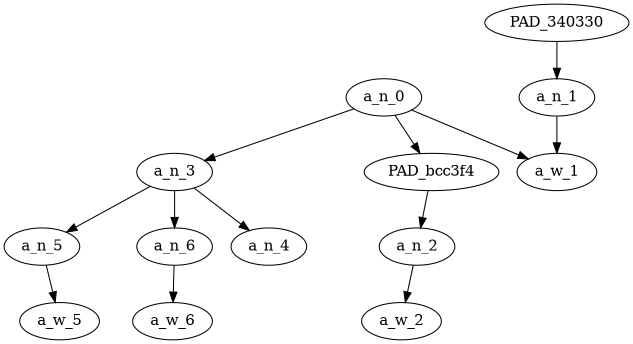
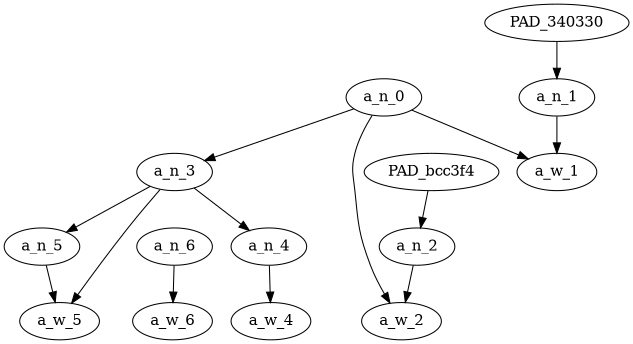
  strict digraph {
    node [div_dir=1 index=0 level=0 text_span="[1]" value=0.08801654]
    a_n_0 [level=3 text_span="[0, 1, 2, 3, 4]" value=1.00000004]
    PAD_bcc3f4 [index=1 level=2]
    a_n_3 [index=2 level=2 text_span="[2, 3, 4]" value=0.81986769]
    a_w_1 [div_dir=0 text_span="[0]" value=can]
    PAD_340330 [div_dir=-1 level=2 text_span="[0]" value=0.09034024]
    a_n_1 [div_dir=-1 level=1 text_span="[0]" value=0.09034024]
    a_n_2 [index=1 level=1]
    a_n_4 [div_dir=-1 index=2 level=1 text_span="[2]" value=0.13628960]
    a_n_5 [index=3 level=1 text_span="[3]" value=0.55509634]
    a_n_6 [index=4 level=1 text_span="[4]" value=0.12630118]
    a_w_2 [div_dir=0 index=1 value=i]
+   a_w_4 [div_dir=0 index=2 text_span="[2]" value=say]
    a_w_5 [div_dir=0 index=3 text_span="[3]" value=nigger]
    a_w_6 [div_dir=0 index=4 text_span="[4]" value=too]
-   a_n_0 -> PAD_bcc3f4
+   a_n_0 -> a_w_2
    a_n_0 -> a_n_3
    a_n_0 -> a_w_1
    PAD_bcc3f4 -> a_n_2
    a_n_3 -> a_n_4
    a_n_3 -> a_n_5
-   a_n_3 -> a_n_6
+   a_n_3 -> a_w_5
    PAD_340330 -> a_n_1
    a_n_1 -> a_w_1
    a_n_2 -> a_w_2
+   a_n_4 -> a_w_4
    a_n_5 -> a_w_5
    a_n_6 -> a_w_6
  }
